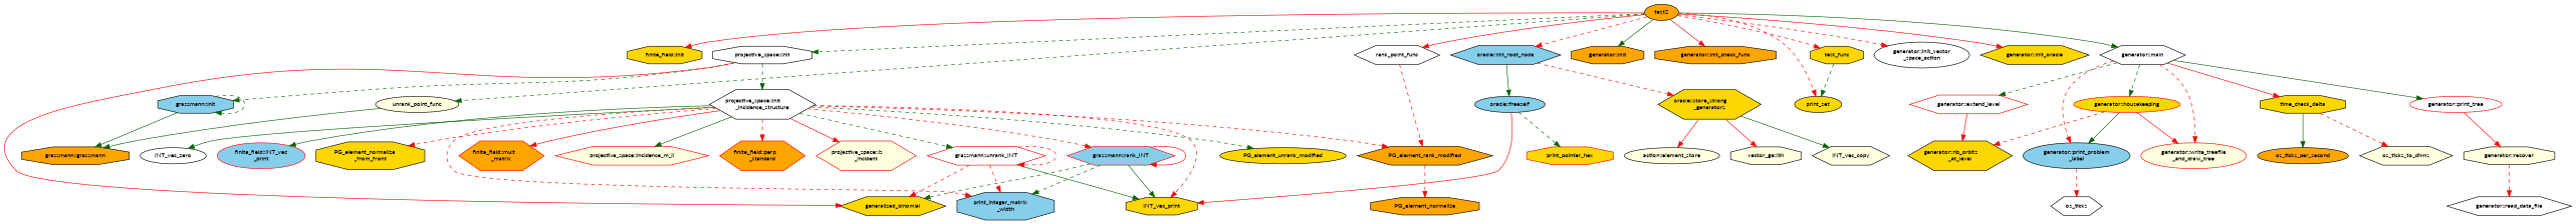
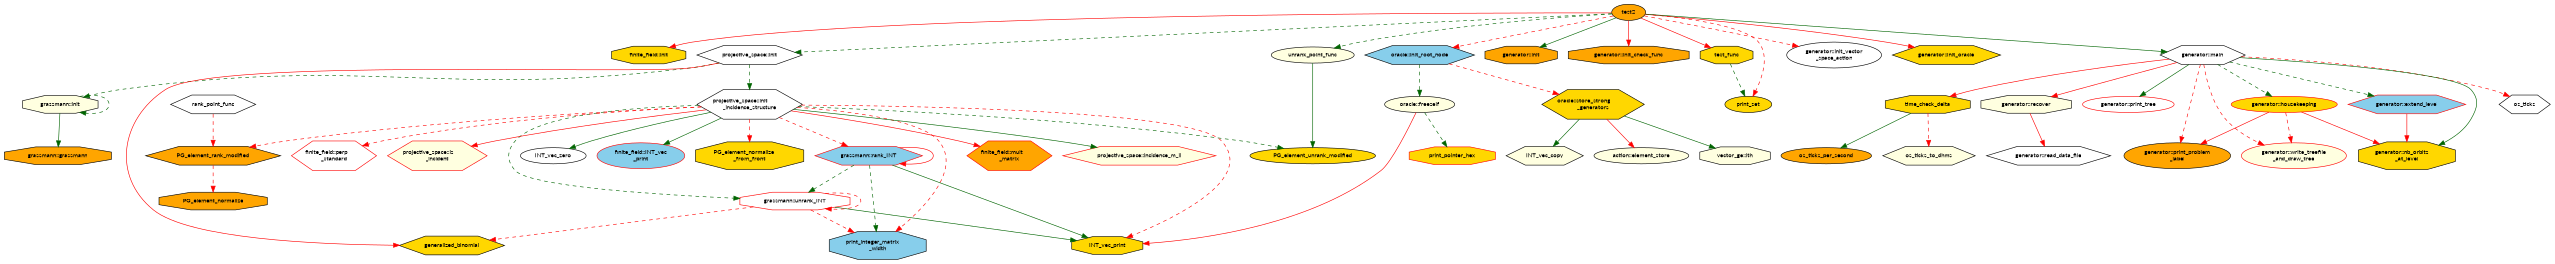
  digraph {
    fontname=Lato
    rankdir=TB
    node [color=black fillcolor=gold fontname=Lato fontsize=10 shape=hexagon style=filled]
    edge [color=red fontname=Lato fontsize=10 labelfontname=Helvetica labelfontsize=10 style=dashed]
    n1 [fillcolor=orange fontcolor=black height=0.2 label=test2 shape=ellipse width=0.4]
    n2 [height=0.2 label="finite_field::init" shape=octagon width=0.4]
-   n3 [fillcolor=white height=0.2 label="projective_space::init" shape=octagon width=0.4]
+   n3 [fillcolor=white height=0.2 label="projective_space::init" width=0.4]
    n4 [fillcolor=orange height=0.2 label="generator::init" shape=octagon width=0.4]
    n5 [fillcolor=orange height=0.2 label="generator::init_check_func" shape=octagon width=0.4]
    n6 [height=0.2 label=test_func shape=octagon width=0.4]
    n7 [height=0.2 label=print_set shape=ellipse width=0.4]
    n8 [fillcolor=white height=0.2 label="generator::init_vector\l_space_action" shape=ellipse width=0.4]
    n9 [fillcolor=white height=0.2 label=rank_point_func width=0.4]
    n10 [fillcolor=lightyellow height=0.2 label=unrank_point_func shape=ellipse width=0.4]
    n11 [height=0.2 label="generator::init_oracle" width=0.4]
    n12 [fillcolor=skyblue height=0.2 label="oracle::init_root_node" width=0.4]
    n13 [fillcolor=white height=0.2 label="generator::main" width=0.4]
-   n14 [fillcolor=skyblue height=0.2 label="grassmann::init" shape=octagon width=0.4]
+   n14 [fillcolor=lightyellow height=0.2 label="grassmann::init" shape=octagon width=0.4]
    n15 [height=0.2 label=generalized_binomial width=0.4]
    n16 [fillcolor=white height=0.2 label="projective_space::init\l_incidence_structure" width=0.4]
    n17 [fillcolor=orange height=0.2 label=PG_element_rank_modified width=0.4]
    n18 [height=0.2 label=PG_element_unrank_modified shape=ellipse width=0.4]
-   n19 [fillcolor=skyblue height=0.2 label="oracle::freeself" shape=ellipse width=0.4]
+   n19 [fillcolor=lightyellow height=0.2 label="oracle::freeself" shape=ellipse width=0.4]
    n20 [height=0.2 label="oracle::store_strong\l_generators" width=0.4]
-   n21 [fillcolor=skyblue height=0.2 label="generator::print_problem\l_label" shape=ellipse width=0.4]
+   n21 [fillcolor=orange height=0.2 label="generator::print_problem\l_label" shape=ellipse width=0.4]
    n22 [fillcolor=white height=0.2 label=os_ticks width=0.4]
    n23 [height=0.2 label=time_check_delta shape=octagon width=0.4]
    n24 [fillcolor=lightyellow height=0.2 label="generator::recover" shape=octagon width=0.4]
    n25 [color=red fillcolor=white height=0.2 label="generator::print_tree" shape=ellipse width=0.4]
    n26 [color=red fillcolor=lightyellow height=0.2 label="generator::write_treefile\l_and_draw_tree" shape=ellipse width=0.4]
-   n27 [color=red fillcolor=white height=0.2 label="generator::extend_level" width=0.4]
-   n28 [height=0.2 label="generator::nb_orbits\l_at_level" width=0.4]
+   n27 [color=red fillcolor=skyblue height=0.2 label="generator::extend_level" width=0.4]
+   n28 [height=0.2 label="generator::nb_orbits\l_at_level" shape=octagon width=0.4]
    n29 [color=red height=0.2 label="generator::housekeeping" shape=ellipse width=0.4]
    n30 [fillcolor=orange height=0.2 label="grassmann::grassmann" shape=octagon width=0.4]
    n31 [fillcolor=white height=0.2 label=INT_vec_zero shape=ellipse width=0.4]
    n32 [height=0.2 label=INT_vec_print shape=octagon width=0.4]
    n33 [color=red fillcolor=skyblue height=0.2 label="finite_field::INT_vec\l_print" shape=ellipse width=0.4]
    n34 [height=0.2 label="PG_element_normalize\l_from_front" shape=octagon width=0.4]
-   n35 [color=red fillcolor=white height=0.2 label="grassmann::unrank_INT" width=0.4]
+   n35 [color=red fillcolor=white height=0.2 label="grassmann::unrank_INT" shape=octagon width=0.4]
    n36 [fillcolor=skyblue height=0.2 label="print_integer_matrix\l_width" shape=octagon width=0.4]
    n37 [color=red fillcolor=skyblue height=0.2 label="grassmann::rank_INT" width=0.4]
    n38 [color=red fillcolor=orange height=0.2 label="finite_field::mult\l_matrix" width=0.4]
    n39 [color=red fillcolor=lightyellow height=0.2 label="projective_space::incidence_m_ii" width=0.4]
-   n40 [color=red fillcolor=orange height=0.2 label="finite_field::perp\l_standard" width=0.4]
+   n40 [color=red fillcolor=white height=0.2 label="finite_field::perp\l_standard" width=0.4]
    n41 [color=red fillcolor=lightyellow height=0.2 label="projective_space::is\l_incident" width=0.4]
    n42 [fillcolor=orange height=0.2 label=PG_element_normalize shape=octagon width=0.4]
    n43 [color=red height=0.2 label=print_pointer_hex shape=octagon width=0.4]
    n44 [fillcolor=lightyellow height=0.2 label="action::element_store" shape=ellipse width=0.4]
    n45 [fillcolor=lightyellow height=0.2 label="vector_ge::ith" shape=octagon width=0.4]
    n46 [fillcolor=lightyellow height=0.2 label=INT_vec_copy width=0.4]
    n47 [fillcolor=orange height=0.2 label=os_ticks_per_second shape=ellipse width=0.4]
    n48 [fillcolor=lightyellow height=0.2 label=os_ticks_to_dhms width=0.4]
    n49 [fillcolor=white height=0.2 label="generator::read_data_file" width=0.4]
    n1 -> n2 [style=solid]
    n1 -> n3 [color=darkgreen]
    n1 -> n4 [color=darkgreen style=solid]
    n1 -> n5 [style=solid]
-   n1 -> n6
+   n1 -> n6 [style=solid]
    n1 -> n7
    n1 -> n8
-   n1 -> n9 [style=solid]
    n1 -> n10 [color=darkgreen]
    n1 -> n11 [style=solid]
    n1 -> n12
    n1 -> n13 [color=darkgreen style=solid]
    n3 -> n14 [color=darkgreen]
    n3 -> n15 [style=solid]
    n3 -> n16 [color=darkgreen]
    n6 -> n7 [color=darkgreen]
    n9 -> n17
-   n10 -> n30 [color=darkgreen style=solid]
-   n12 -> n19 [color=darkgreen style=solid]
+   n10 -> n18 [color=darkgreen style=solid]
+   n12 -> n19 [color=darkgreen]
    n12 -> n20
    n13 -> n21
-   n21 -> n22
+   n13 -> n22
    n13 -> n23 [style=solid]
-   n25 -> n24 [style=solid]
+   n13 -> n24 [style=solid]
    n13 -> n25 [color=darkgreen style=solid]
    n13 -> n26
    n13 -> n27 [color=darkgreen]
+   n13 -> n28 [color=darkgreen style=solid]
    n13 -> n29 [color=darkgreen]
    n14 -> n14 [color=darkgreen]
    n14 -> n30 [color=darkgreen style=solid]
    n16 -> n17
    n16 -> n18 [color=darkgreen]
    n16 -> n31 [color=darkgreen style=solid]
    n16 -> n32
    n16 -> n33 [color=darkgreen style=solid]
    n16 -> n34
    n16 -> n35 [color=darkgreen]
    n16 -> n36
    n16 -> n37
    n16 -> n38 [style=solid]
    n16 -> n39 [color=darkgreen style=solid]
    n16 -> n40
    n16 -> n41 [style=solid]
    n17 -> n42
    n19 -> n32 [style=solid]
    n19 -> n43 [color=darkgreen]
    n20 -> n44 [style=solid]
-   n20 -> n45 [style=solid]
+   n20 -> n45 [color=darkgreen style=solid]
    n20 -> n46 [color=darkgreen style=solid]
    n23 -> n47 [color=darkgreen style=solid]
    n23 -> n48
-   n24 -> n49
+   n24 -> n49 [style=solid]
    n27 -> n28 [style=solid]
-   n29 -> n21 [color=darkgreen style=solid]
-   n29 -> n26 [style=solid]
-   n29 -> n28
+   n29 -> n21 [style=solid]
+   n29 -> n26
+   n29 -> n28 [style=solid]
    n35 -> n15
    n35 -> n32 [color=darkgreen style=solid]
    n35 -> n35
    n35 -> n36
-   n37 -> n15 [color=darkgreen]
+   n37 -> n35 [color=darkgreen]
    n37 -> n32 [color=darkgreen style=solid]
    n37 -> n36 [color=darkgreen]
    n37 -> n37 [style=solid]
  }
